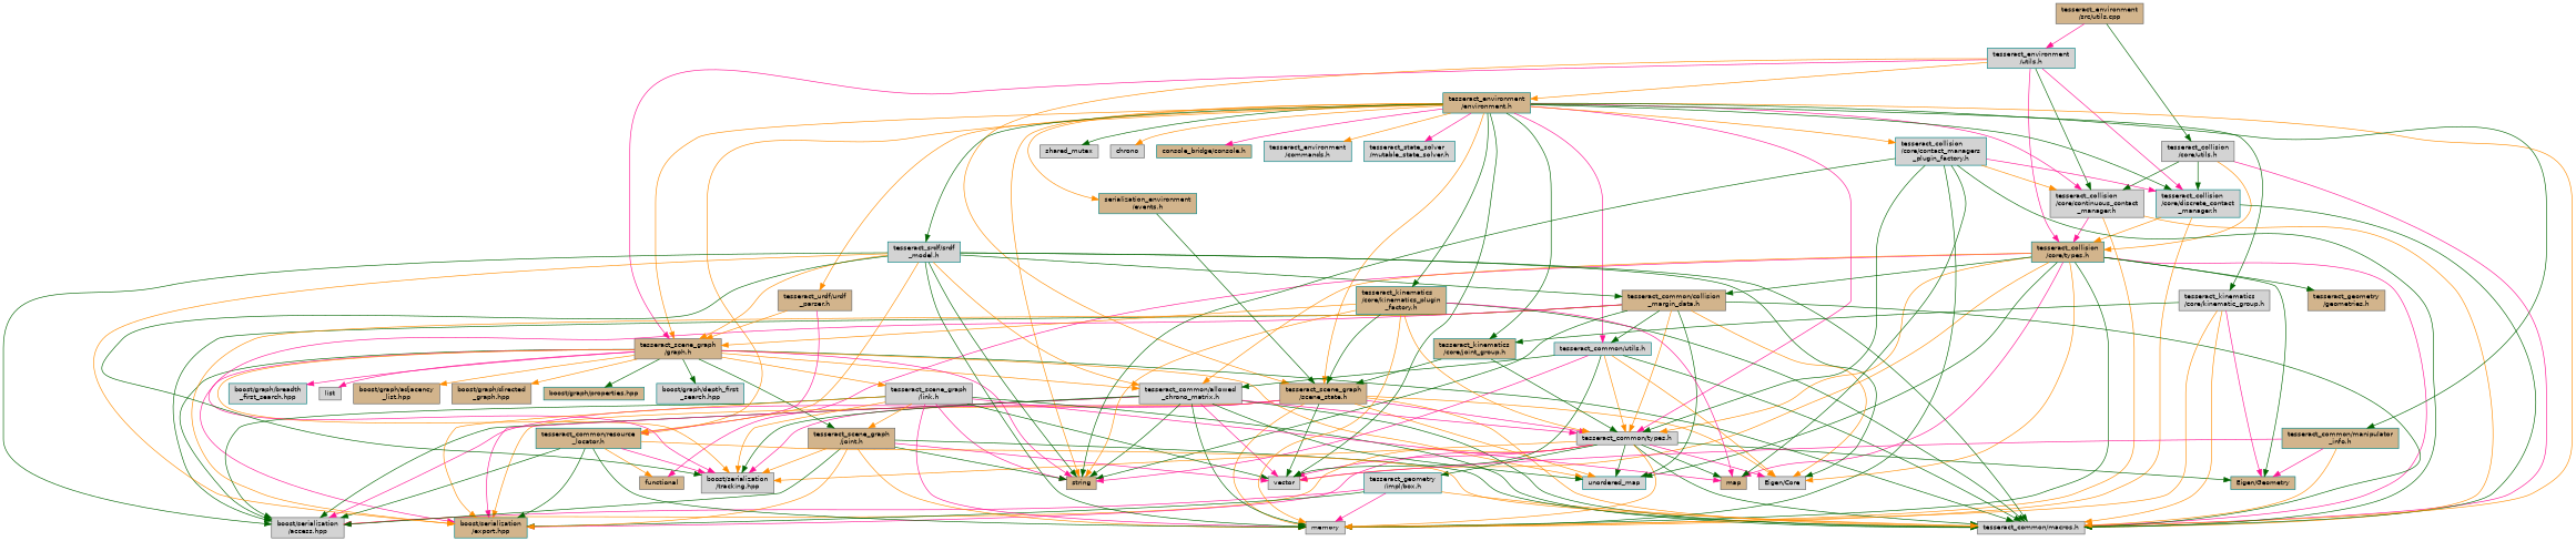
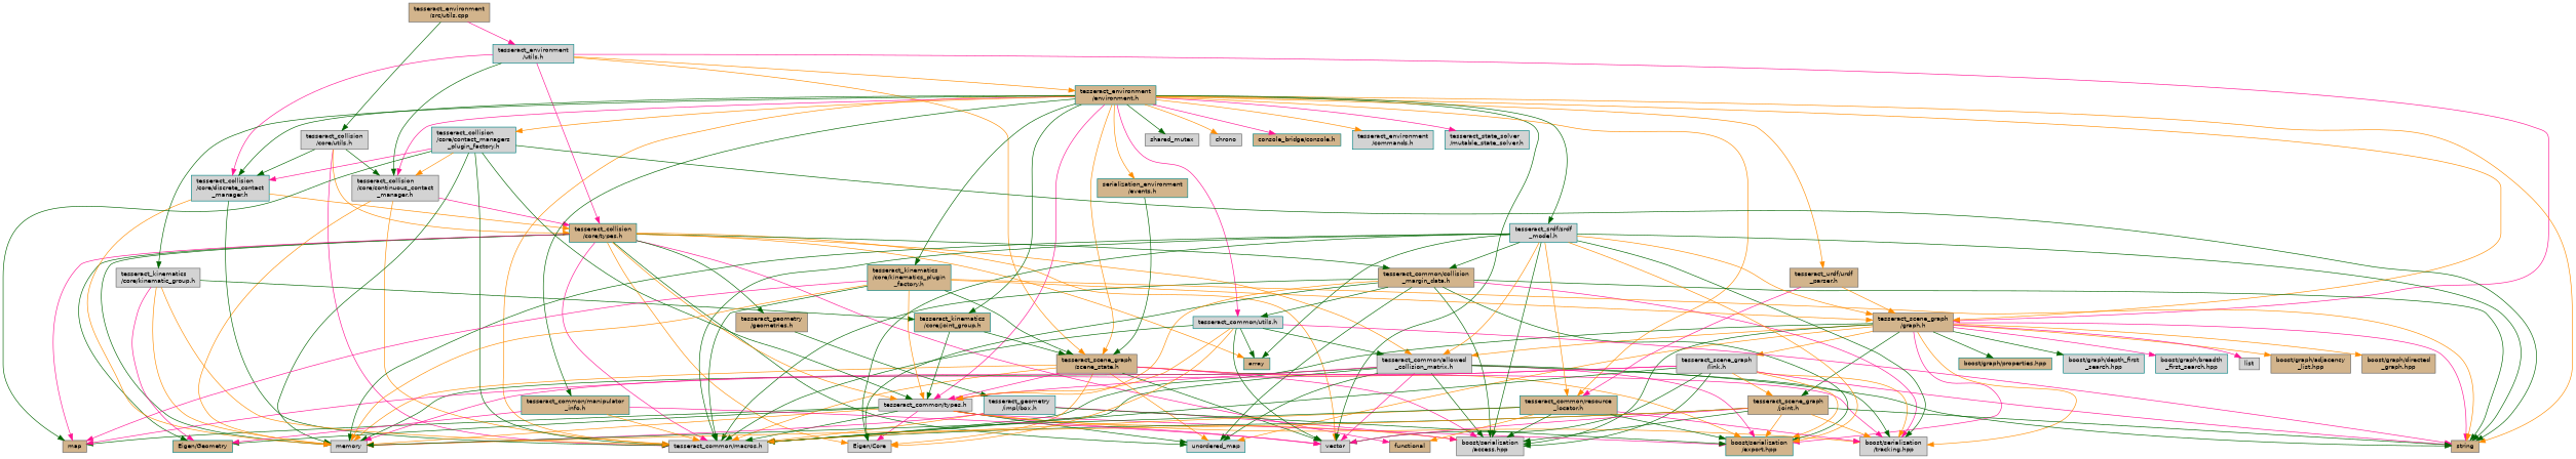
  digraph {
    node [color=gray40 fillcolor=lightgrey fontname=Helvetica fontsize=10 shape=box style=filled]
    edge [color=darkgreen fontname=Helvetica fontsize=10 labelfontname=Helvetica labelfontsize=10 style=solid]
    n1 [fillcolor=tan fontcolor=black height=0.2 label="tesseract_environment\l/src/utils.cpp" width=0.4]
    n2 [height=0.2 label="tesseract_collision\l/core/utils.h" width=0.4]
    n3 [color=teal height=0.2 label="tesseract_environment\l/utils.h" width=0.4]
    n4 [height=0.2 label="tesseract_common/macros.h" width=0.4]
    n5 [color=teal fillcolor=tan height=0.2 label="tesseract_collision\l/core/types.h" width=0.4]
    n6 [height=0.2 label="tesseract_collision\l/core/continuous_contact\l_manager.h" width=0.4]
    n7 [color=teal height=0.2 label="tesseract_collision\l/core/discrete_contact\l_manager.h" width=0.4]
    n8 [fillcolor=tan height=0.2 label="tesseract_scene_graph\l/graph.h" width=0.4]
    n9 [fillcolor=tan height=0.2 label="tesseract_scene_graph\l/scene_state.h" width=0.4]
    n10 [color=teal fillcolor=tan height=0.2 label="tesseract_environment\l/environment.h" width=0.4]
    n11 [height=0.2 label="Eigen/Core" width=0.4]
    n12 [color=teal fillcolor=tan height=0.2 label="Eigen/Geometry" width=0.4]
    n13 [height=0.2 label=vector width=0.4]
    n14 [height=0.2 label=memory width=0.4]
    n15 [fillcolor=tan height=0.2 label=map width=0.4]
+   n16 [color=teal fillcolor=tan height=0.2 label=array width=0.4]
    n17 [color=teal height=0.2 label=unordered_map width=0.4]
    n18 [fillcolor=tan height=0.2 label=functional width=0.4]
    n19 [fillcolor=tan height=0.2 label="tesseract_geometry\l/geometries.h" width=0.4]
    n20 [height=0.2 label="tesseract_common/types.h" width=0.4]
    n21 [fillcolor=tan height=0.2 label="tesseract_common/collision\l_margin_data.h" width=0.4]
-   n22 [height=0.2 label="tesseract_common/allowed\l_chrono_matrix.h" width=0.4]
+   n22 [height=0.2 label="tesseract_common/allowed\l_collision_matrix.h" width=0.4]
    n23 [color=teal height=0.2 label="tesseract_geometry\l/impl/box.h" width=0.4]
    n24 [height=0.2 label="boost/serialization\l/access.hpp" width=0.4]
    n25 [color=teal fillcolor=tan height=0.2 label="boost/serialization\l/export.hpp" width=0.4]
    n26 [height=0.2 label="boost/serialization\l/tracking.hpp" width=0.4]
    n27 [fillcolor=tan height=0.2 label=string width=0.4]
    n28 [color=teal height=0.2 label="tesseract_common/utils.h" width=0.4]
    n29 [fillcolor=tan height=0.2 label="boost/graph/adjacency\l_list.hpp" width=0.4]
    n30 [fillcolor=tan height=0.2 label="boost/graph/directed\l_graph.hpp" width=0.4]
    n31 [color=teal fillcolor=tan height=0.2 label="boost/graph/properties.hpp" width=0.4]
    n32 [color=teal height=0.2 label="boost/graph/depth_first\l_search.hpp" width=0.4]
    n33 [color=teal height=0.2 label="boost/graph/breadth\l_first_search.hpp" width=0.4]
    n34 [height=0.2 label=list width=0.4]
    n35 [height=0.2 label="tesseract_scene_graph\l/link.h" width=0.4]
    n36 [fillcolor=tan height=0.2 label="tesseract_scene_graph\l/joint.h" width=0.4]
    n37 [height=0.2 label=shared_mutex width=0.4]
    n38 [height=0.2 label=chrono width=0.4]
    n39 [color=teal fillcolor=tan height=0.2 label="console_bridge/console.h" width=0.4]
    n40 [color=teal height=0.2 label="tesseract_environment\l/commands.h" width=0.4]
    n41 [color=teal fillcolor=tan height=0.2 label="serialization_environment\l/events.h" width=0.4]
    n42 [color=teal height=0.2 label="tesseract_collision\l/core/contact_managers\l_plugin_factory.h" width=0.4]
    n43 [color=teal height=0.2 label="tesseract_state_solver\l/mutable_state_solver.h" width=0.4]
    n44 [fillcolor=tan height=0.2 label="tesseract_urdf/urdf\l_parser.h" width=0.4]
    n45 [color=teal fillcolor=tan height=0.2 label="tesseract_common/resource\l_locator.h" width=0.4]
    n46 [color=teal height=0.2 label="tesseract_srdf/srdf\l_model.h" width=0.4]
    n47 [color=teal fillcolor=tan height=0.2 label="tesseract_common/manipulator\l_info.h" width=0.4]
    n48 [color=teal fillcolor=tan height=0.2 label="tesseract_kinematics\l/core/joint_group.h" width=0.4]
    n49 [height=0.2 label="tesseract_kinematics\l/core/kinematic_group.h" width=0.4]
    n50 [color=teal fillcolor=tan height=0.2 label="tesseract_kinematics\l/core/kinematics_plugin\l_factory.h" width=0.4]
    n1 -> n2
    n1 -> n3 [color=deeppink]
    n2 -> n4 [color=deeppink]
    n2 -> n5 [color=darkorange]
    n2 -> n6
    n2 -> n7
    n3 -> n5 [color=deeppink]
    n3 -> n6
    n3 -> n7 [color=deeppink]
    n3 -> n8 [color=deeppink]
    n3 -> n9 [color=darkorange]
    n3 -> n10 [color=darkorange]
    n5 -> n4 [color=deeppink]
    n5 -> n11 [color=darkorange]
    n5 -> n12
    n5 -> n13 [color=darkorange]
    n5 -> n14
    n5 -> n15 [color=deeppink]
+   n5 -> n16 [color=darkorange]
    n5 -> n17
    n5 -> n18 [color=deeppink]
    n5 -> n19
    n5 -> n20 [color=darkorange]
    n5 -> n21
    n5 -> n22 [color=darkorange]
    n6 -> n4 [color=darkorange]
    n6 -> n5 [color=deeppink]
    n6 -> n14 [color=darkorange]
    n7 -> n4
    n7 -> n5 [color=darkorange]
    n7 -> n14 [color=darkorange]
    n8 -> n4
    n8 -> n17 [color=darkorange]
    n8 -> n22 [color=darkorange]
    n8 -> n24
    n8 -> n25 [color=deeppink]
    n8 -> n26 [color=darkorange]
    n8 -> n27 [color=deeppink]
    n8 -> n29 [color=darkorange]
    n8 -> n30 [color=darkorange]
    n8 -> n31
    n8 -> n32
    n8 -> n33 [color=deeppink]
    n8 -> n34 [color=deeppink]
    n8 -> n35 [color=darkorange]
    n8 -> n36
    n9 -> n4 [color=darkorange]
    n9 -> n11 [color=darkorange]
    n9 -> n13
    n9 -> n14 [color=darkorange]
    n9 -> n17 [color=darkorange]
    n9 -> n20 [color=deeppink]
    n9 -> n24 [color=deeppink]
    n9 -> n25 [color=darkorange]
    n9 -> n26 [color=deeppink]
    n10 -> n4 [color=darkorange]
    n10 -> n6 [color=deeppink]
    n10 -> n7
    n10 -> n8 [color=darkorange]
    n10 -> n9 [color=darkorange]
    n10 -> n13
    n10 -> n20 [color=deeppink]
    n10 -> n27 [color=darkorange]
    n10 -> n28 [color=deeppink]
    n10 -> n37
    n10 -> n38 [color=darkorange]
    n10 -> n39 [color=deeppink]
    n10 -> n40 [color=darkorange]
    n10 -> n41 [color=darkorange]
    n10 -> n42 [color=darkorange]
    n10 -> n43 [color=deeppink]
    n10 -> n44 [color=darkorange]
    n10 -> n45 [color=darkorange]
    n10 -> n46
    n10 -> n47
    n10 -> n48
    n10 -> n49
    n10 -> n50
-   n20 -> n23
+   n19 -> n23
    n20 -> n4
    n20 -> n11 [color=deeppink]
    n20 -> n12
    n20 -> n13 [color=deeppink]
    n20 -> n14 [color=darkorange]
    n20 -> n15
    n20 -> n17
    n20 -> n24 [color=darkorange]
    n20 -> n25 [color=deeppink]
    n20 -> n26 [color=darkorange]
    n21 -> n4
-   n21 -> n11 [color=darkorange]
+   n21 -> n11
    n21 -> n17
    n21 -> n20 [color=darkorange]
    n21 -> n24
-   n21 -> n25 [color=darkorange]
+   n21 -> n25
    n21 -> n26 [color=deeppink]
    n21 -> n27
    n21 -> n28
    n22 -> n4
    n22 -> n13 [color=deeppink]
    n22 -> n14
    n22 -> n17
    n22 -> n20 [color=deeppink]
    n22 -> n24
    n22 -> n25 [color=deeppink]
    n22 -> n26
    n22 -> n27
    n23 -> n4 [color=darkorange]
    n23 -> n14 [color=deeppink]
    n23 -> n24 [color=deeppink]
    n23 -> n25
    n28 -> n4
    n28 -> n11 [color=darkorange]
    n28 -> n13
+   n28 -> n16
    n28 -> n20 [color=darkorange]
    n28 -> n22
    n28 -> n27 [color=deeppink]
    n35 -> n4
    n35 -> n13
    n35 -> n14 [color=deeppink]
    n35 -> n15 [color=deeppink]
    n35 -> n24
    n35 -> n25 [color=darkorange]
    n35 -> n26 [color=darkorange]
    n35 -> n27 [color=deeppink]
    n35 -> n36 [color=darkorange]
    n36 -> n4
    n36 -> n13 [color=deeppink]
    n36 -> n14 [color=darkorange]
    n36 -> n24
    n36 -> n25 [color=darkorange]
    n36 -> n26 [color=darkorange]
    n36 -> n27
    n41 -> n9
    n42 -> n4
    n42 -> n6 [color=darkorange]
    n42 -> n7 [color=deeppink]
    n42 -> n14
    n42 -> n15
    n42 -> n20
    n42 -> n27
    n44 -> n8 [color=darkorange]
    n44 -> n45 [color=deeppink]
    n45 -> n4 [color=darkorange]
    n45 -> n14
    n45 -> n18 [color=darkorange]
    n45 -> n24
    n45 -> n25
    n45 -> n26 [color=deeppink]
    n46 -> n4
    n46 -> n8 [color=darkorange]
    n46 -> n11
    n46 -> n14
+   n46 -> n16
    n46 -> n21
    n46 -> n22 [color=darkorange]
    n46 -> n24
    n46 -> n25 [color=darkorange]
    n46 -> n26
    n46 -> n27
    n46 -> n45 [color=darkorange]
    n47 -> n4 [color=darkorange]
    n47 -> n12 [color=deeppink]
    n47 -> n13 [color=deeppink]
    n48 -> n9
    n48 -> n20
    n49 -> n4 [color=darkorange]
    n49 -> n12 [color=deeppink]
    n49 -> n14 [color=darkorange]
    n49 -> n48
    n50 -> n4
    n50 -> n8 [color=darkorange]
    n50 -> n9
    n50 -> n14 [color=darkorange]
    n50 -> n15 [color=deeppink]
    n50 -> n20 [color=darkorange]
    n50 -> n27 [color=darkorange]
  }
